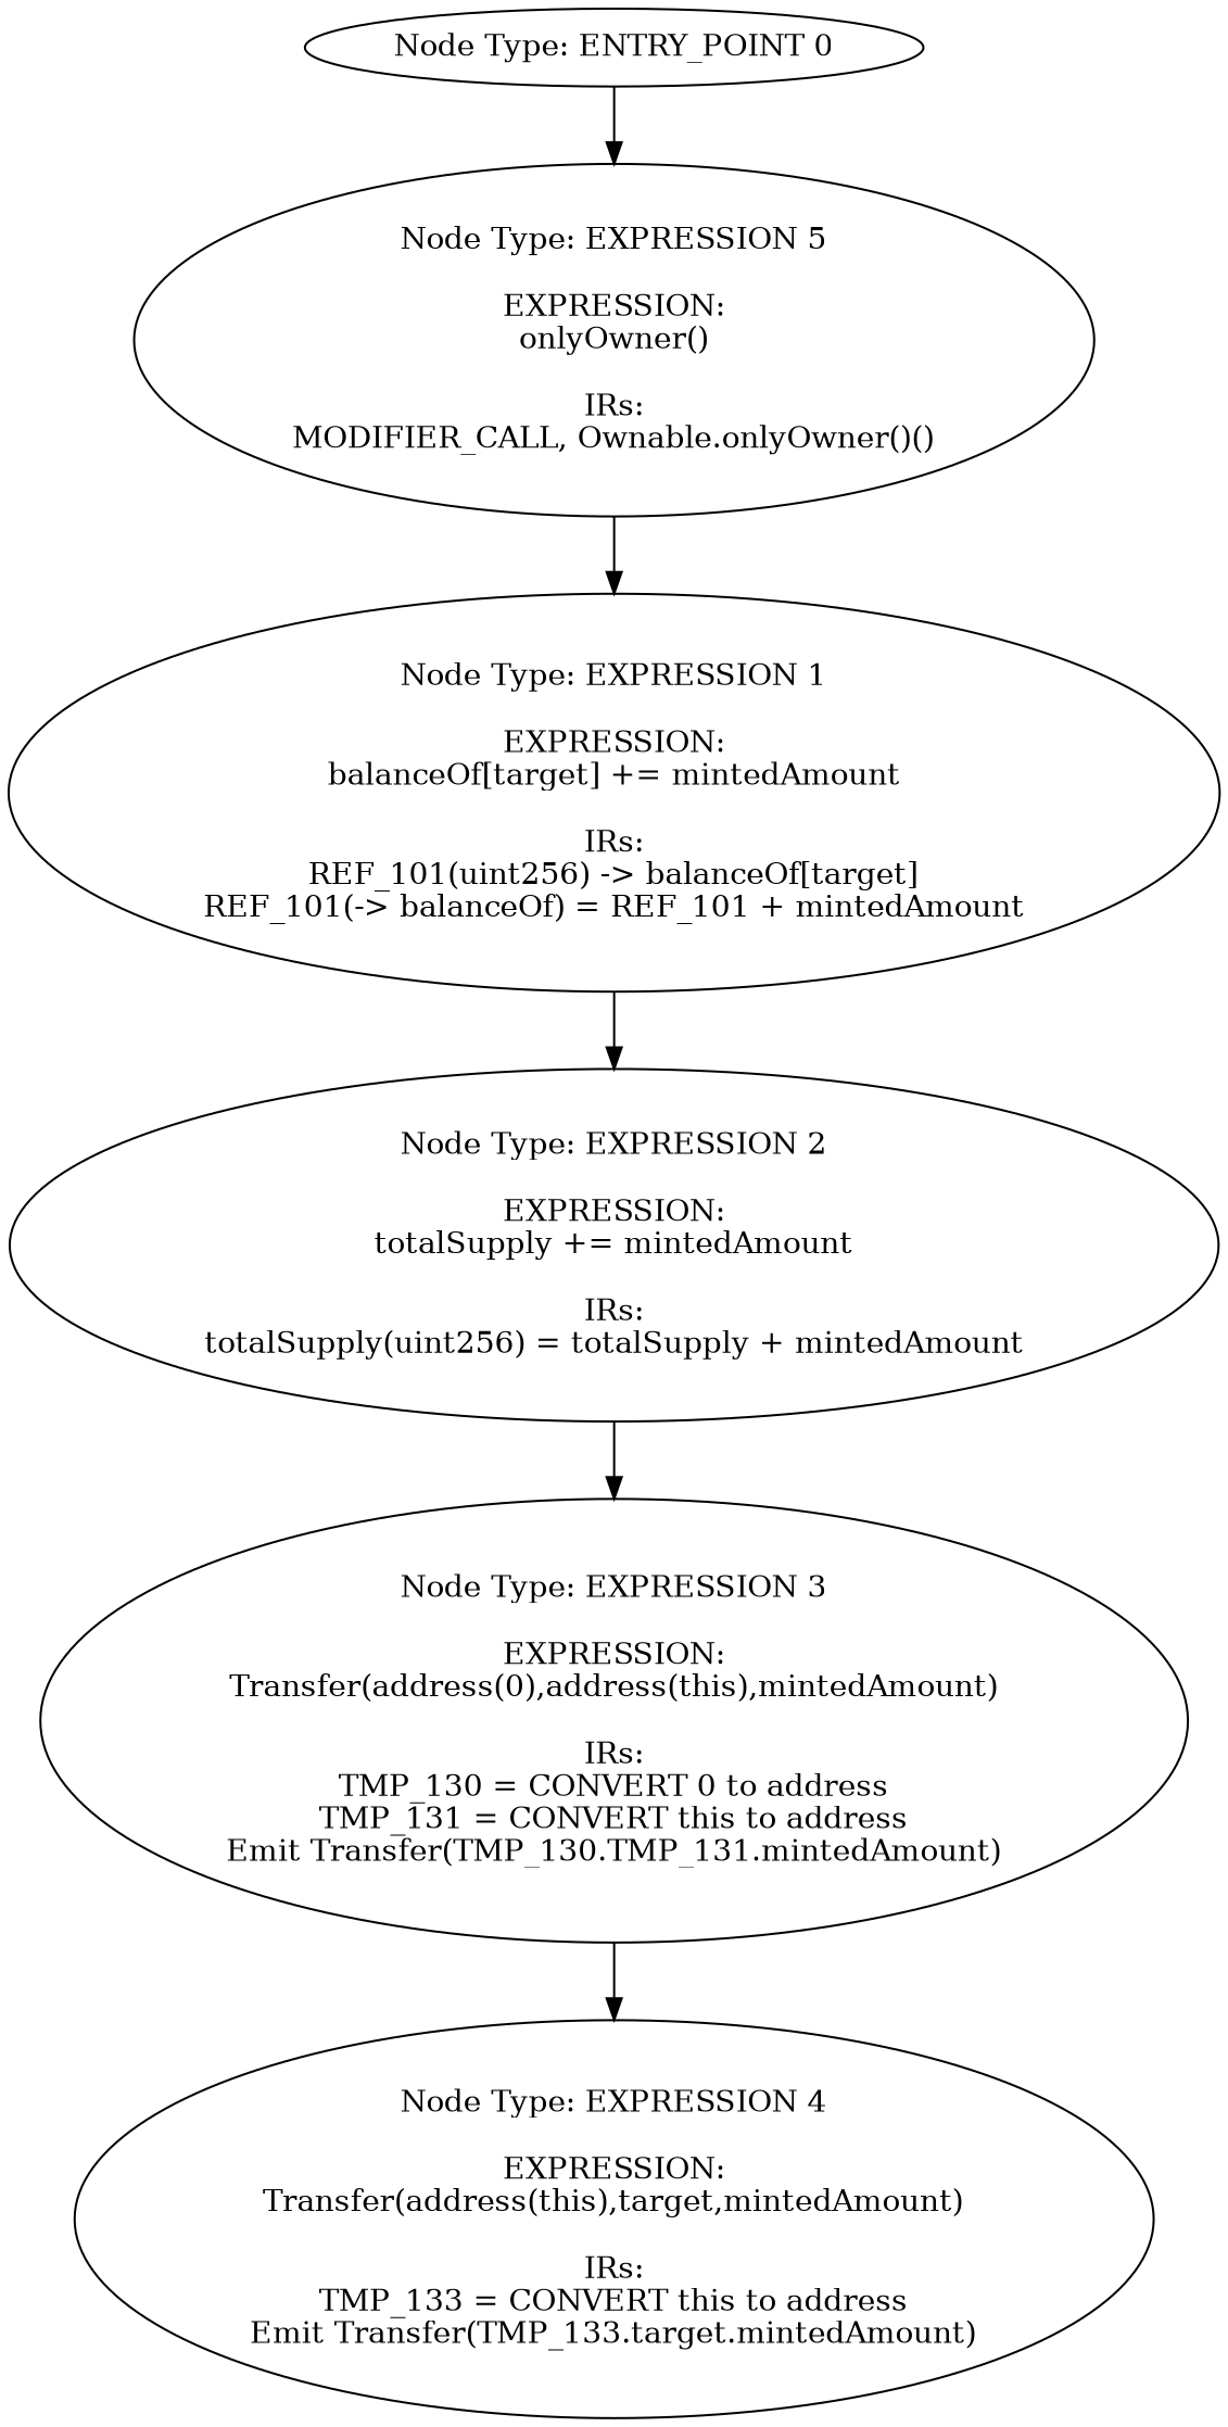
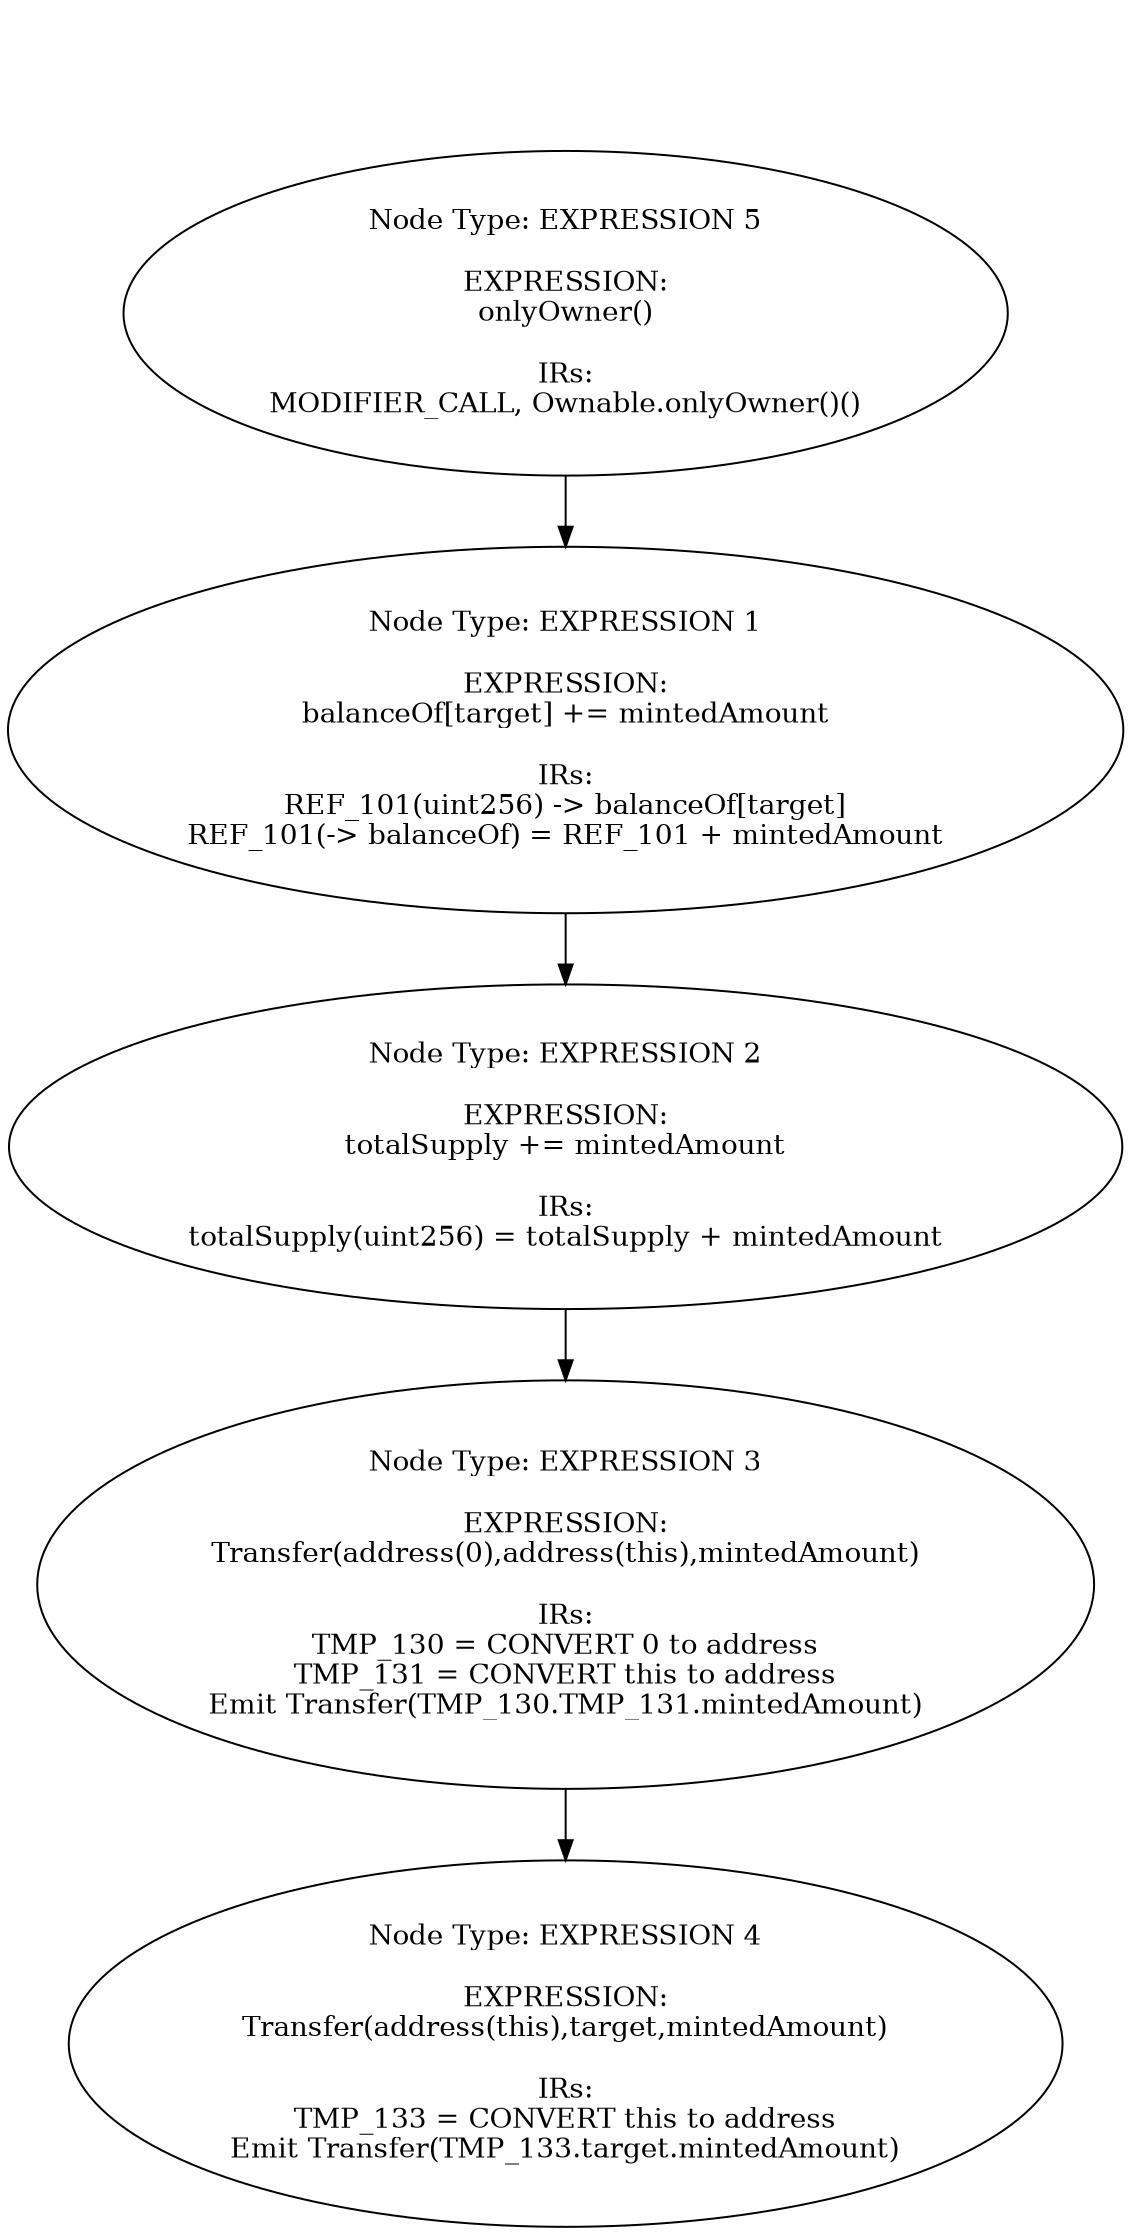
  digraph {
-   n1 [label="Node Type: ENTRY_POINT 0\n"]
    n2 [label="Node Type: EXPRESSION 5\n\nEXPRESSION:\nonlyOwner()\n\nIRs:\nMODIFIER_CALL, Ownable.onlyOwner()()"]
    n3 [label="Node Type: EXPRESSION 1\n\nEXPRESSION:\nbalanceOf[target] += mintedAmount\n\nIRs:\nREF_101(uint256) -> balanceOf[target]\nREF_101(-> balanceOf) = REF_101 + mintedAmount"]
    n4 [label="Node Type: EXPRESSION 2\n\nEXPRESSION:\ntotalSupply += mintedAmount\n\nIRs:\ntotalSupply(uint256) = totalSupply + mintedAmount"]
    n5 [label="Node Type: EXPRESSION 3\n\nEXPRESSION:\nTransfer(address(0),address(this),mintedAmount)\n\nIRs:\nTMP_130 = CONVERT 0 to address\nTMP_131 = CONVERT this to address\nEmit Transfer(TMP_130.TMP_131.mintedAmount)"]
    n6 [label="Node Type: EXPRESSION 4\n\nEXPRESSION:\nTransfer(address(this),target,mintedAmount)\n\nIRs:\nTMP_133 = CONVERT this to address\nEmit Transfer(TMP_133.target.mintedAmount)"]
-   n1 -> n2
    n2 -> n3
    n3 -> n4
    n4 -> n5
    n5 -> n6
  }
